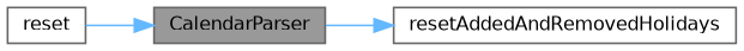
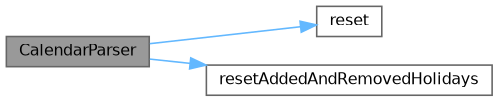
  digraph {
    rankdir=LR
    node [color=grey40 fillcolor=white fontname=Helvetica fontsize=10 shape=box style=filled]
    edge [color=steelblue1 fontname=Helvetica fontsize=10 labelfontname=Helvetica labelfontsize=10 style=solid]
    n1 [color=gray40 fillcolor=grey60 fontcolor=black height=0.2 label=CalendarParser width=0.4]
    n2 [height=0.2 label=reset width=0.4]
    n3 [height=0.2 label=resetAddedAndRemovedHolidays width=0.4]
-   n2 -> n1
+   n1 -> n2
    n1 -> n3
  }
